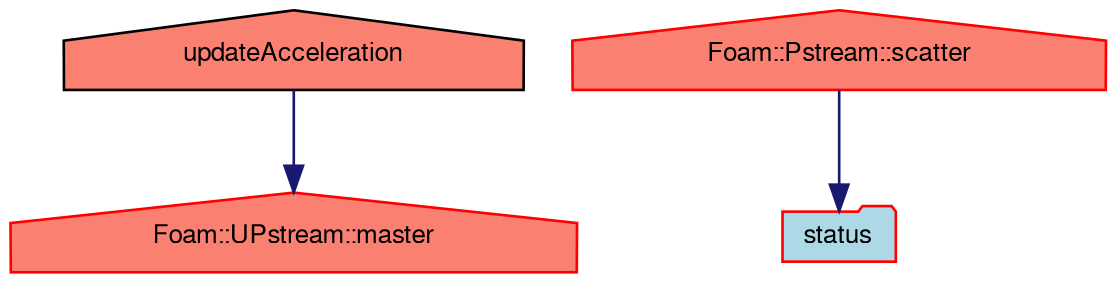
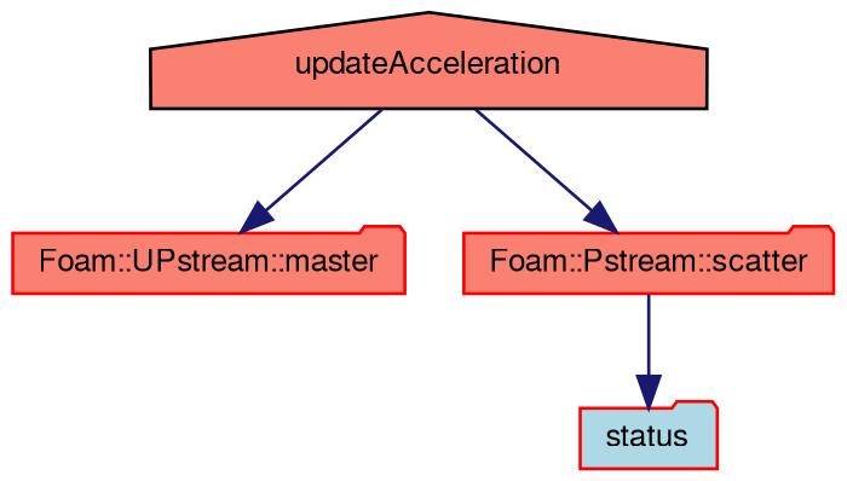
  digraph {
    rankdir=TB
    node [color=red fillcolor=salmon fontname=FreeSans fontsize=10 shape=house style=filled]
    edge [color=midnightblue fontname=FreeSans fontsize=10 labelfontname=FreeSans labelfontsize=10 style=solid]
    n1 [color=black fontcolor=black height=0.2 label=updateAcceleration width=0.4]
-   n2 [height=0.2 label="Foam::UPstream::master" width=0.4]
-   n3 [height=0.2 label="Foam::Pstream::scatter" width=0.4]
+   n2 [height=0.2 label="Foam::UPstream::master" shape=folder width=0.4]
+   n3 [height=0.2 label="Foam::Pstream::scatter" shape=folder width=0.4]
    n4 [fillcolor=lightblue height=0.2 label=status shape=folder width=0.4]
    n1 -> n2
+   n1 -> n3
    n3 -> n4
  }
